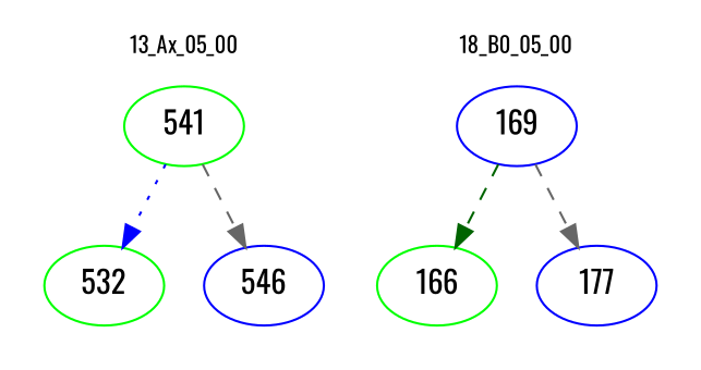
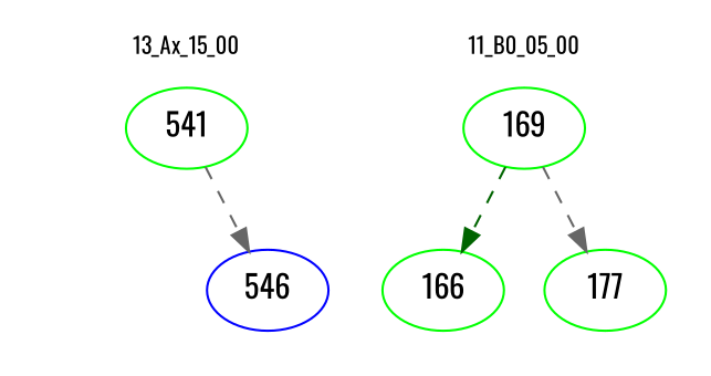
  digraph {
    fontname=Oswald
    node [color=green fontname=Oswald]
    edge [color=gray40 fontname=Oswald style=dashed]
    n1 [label=541]
-   n2 [label=532]
    n3 [color=blue label=546]
-   n4 [color=blue label=169]
+   n4 [label=169]
    n5 [label=166]
-   n6 [color=blue label=177]
+   n6 [label=177]
    subgraph cluster_1 {
      color=white
      fontsize=10
-     label="13_Ax_05_00"
+     label="13_Ax_15_00"
      n1
-     n2
      n3
    }
    subgraph cluster_2 {
      color=white
      fontsize=10
-     label="18_B0_05_00"
+     label="11_B0_05_00"
      n4
      n5
      n6
    }
-   n1 -> n2 [color=blue style=dotted]
    n1 -> n3
    n4 -> n5 [color=darkgreen]
    n4 -> n6
  }
